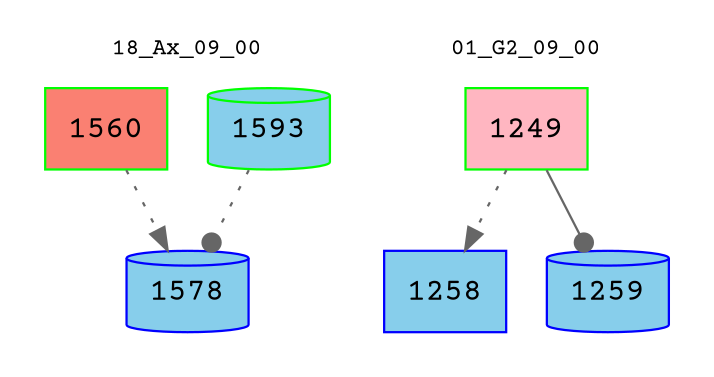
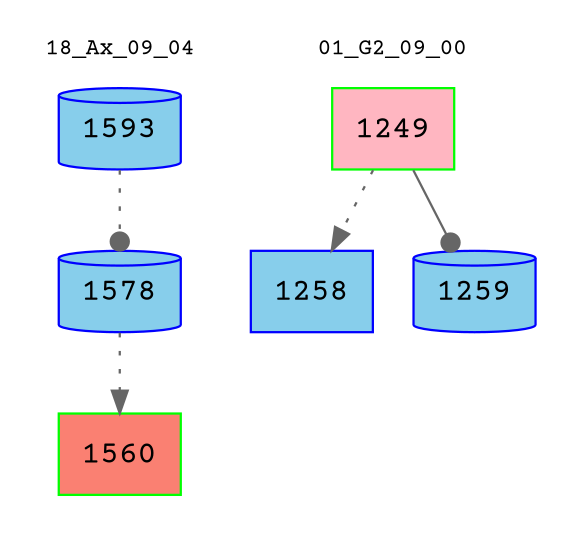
  digraph {
    fontname="Courier Prime"
    node [color=green fillcolor=skyblue fontname="Courier Prime" shape=cylinder style=filled]
    edge [arrowhead=dot color=gray40 fontname="Courier Prime" style=dotted]
-   n1 [label=1593]
+   n1 [color=blue label=1593]
    n2 [color=blue label=1578]
    n3 [fillcolor=salmon label=1560 shape=box]
    n4 [fillcolor=lightpink label=1249 shape=box]
    n5 [color=blue label=1258 shape=box]
    n6 [color=blue label=1259]
    subgraph cluster_1 {
      color=white
      fontsize=10
-     label="18_Ax_09_00"
+     label="18_Ax_09_04"
      n1
      n2
      n3
    }
    subgraph cluster_2 {
      color=white
      fontsize=10
      label="01_G2_09_00"
      n4
      n5
      n6
    }
    n1 -> n2
-   n3 -> n2 [arrowhead=normal]
+   n2 -> n3 [arrowhead=normal]
    n4 -> n5 [arrowhead=normal]
    n4 -> n6 [style=solid]
  }
